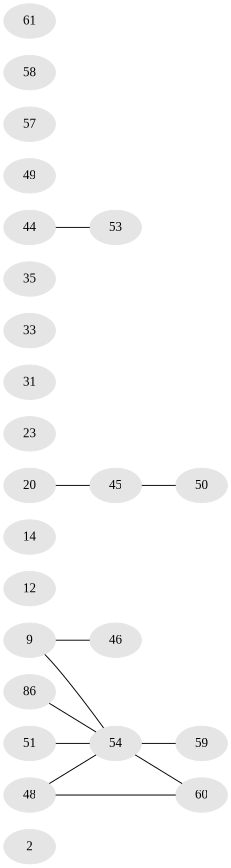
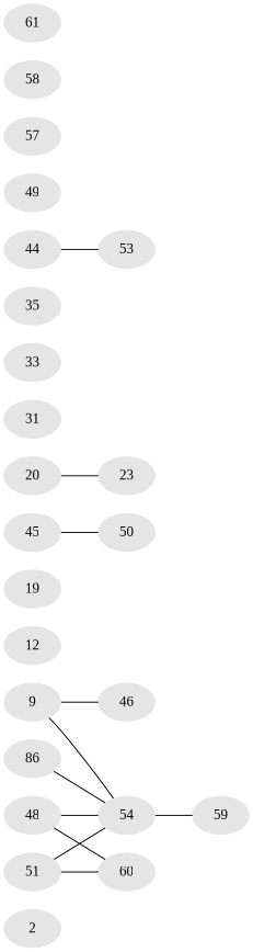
  graph {
    fontname="Liberation Serif"
    rankdir=LR
    node [color=gray90 fontname="Liberation Serif" style=filled]
    edge [fontname="Liberation Serif"]
    n1 [label=2]
    46 [super="+28"]
    9
    54 [super="+43+47"]
    60 [super="+21+36+13+6+34+56+42"]
    59 [super="+27+52+32+22+55+14+24+29"]
    n7 [label=12]
-   19 [label=14]
+   19
    45 [super="+11"]
    50 [super="+37"]
    20
    23
    n13 [label=86 super="+12"]
    31 [super="+18"]
    33
    35
    44
    53
    48 [super="+39"]
    49
    51
    57 [super="+41"]
    58 [super="+40"]
    61
    9 -- 46 [weight=2]
    9 -- 54
-   54 -- 60
+   51 -- 60
    54 -- 59
    45 -- 50 [weight=2]
-   20 -- 45
+   20 -- 23
    n13 -- 54
    44 -- 53
    48 -- 54 [weight=2]
    48 -- 60
    51 -- 54
  }
